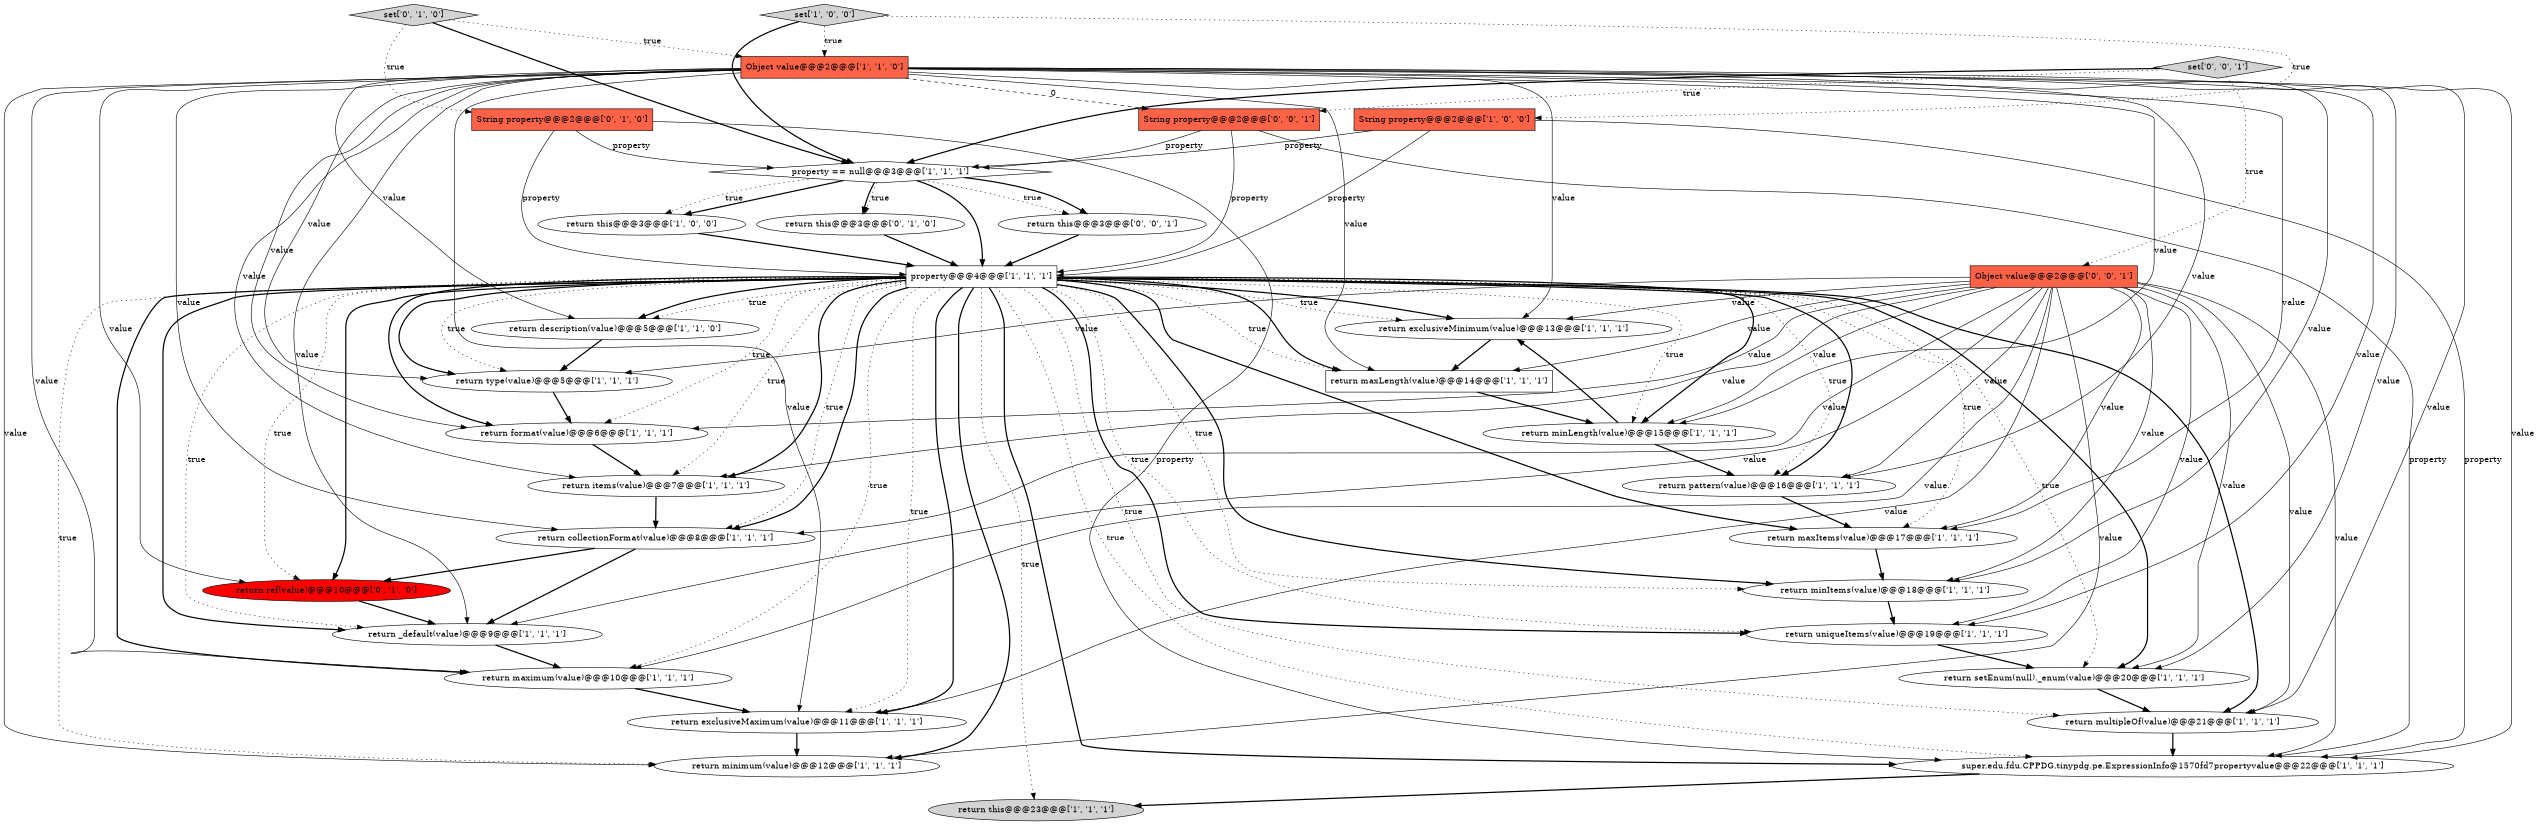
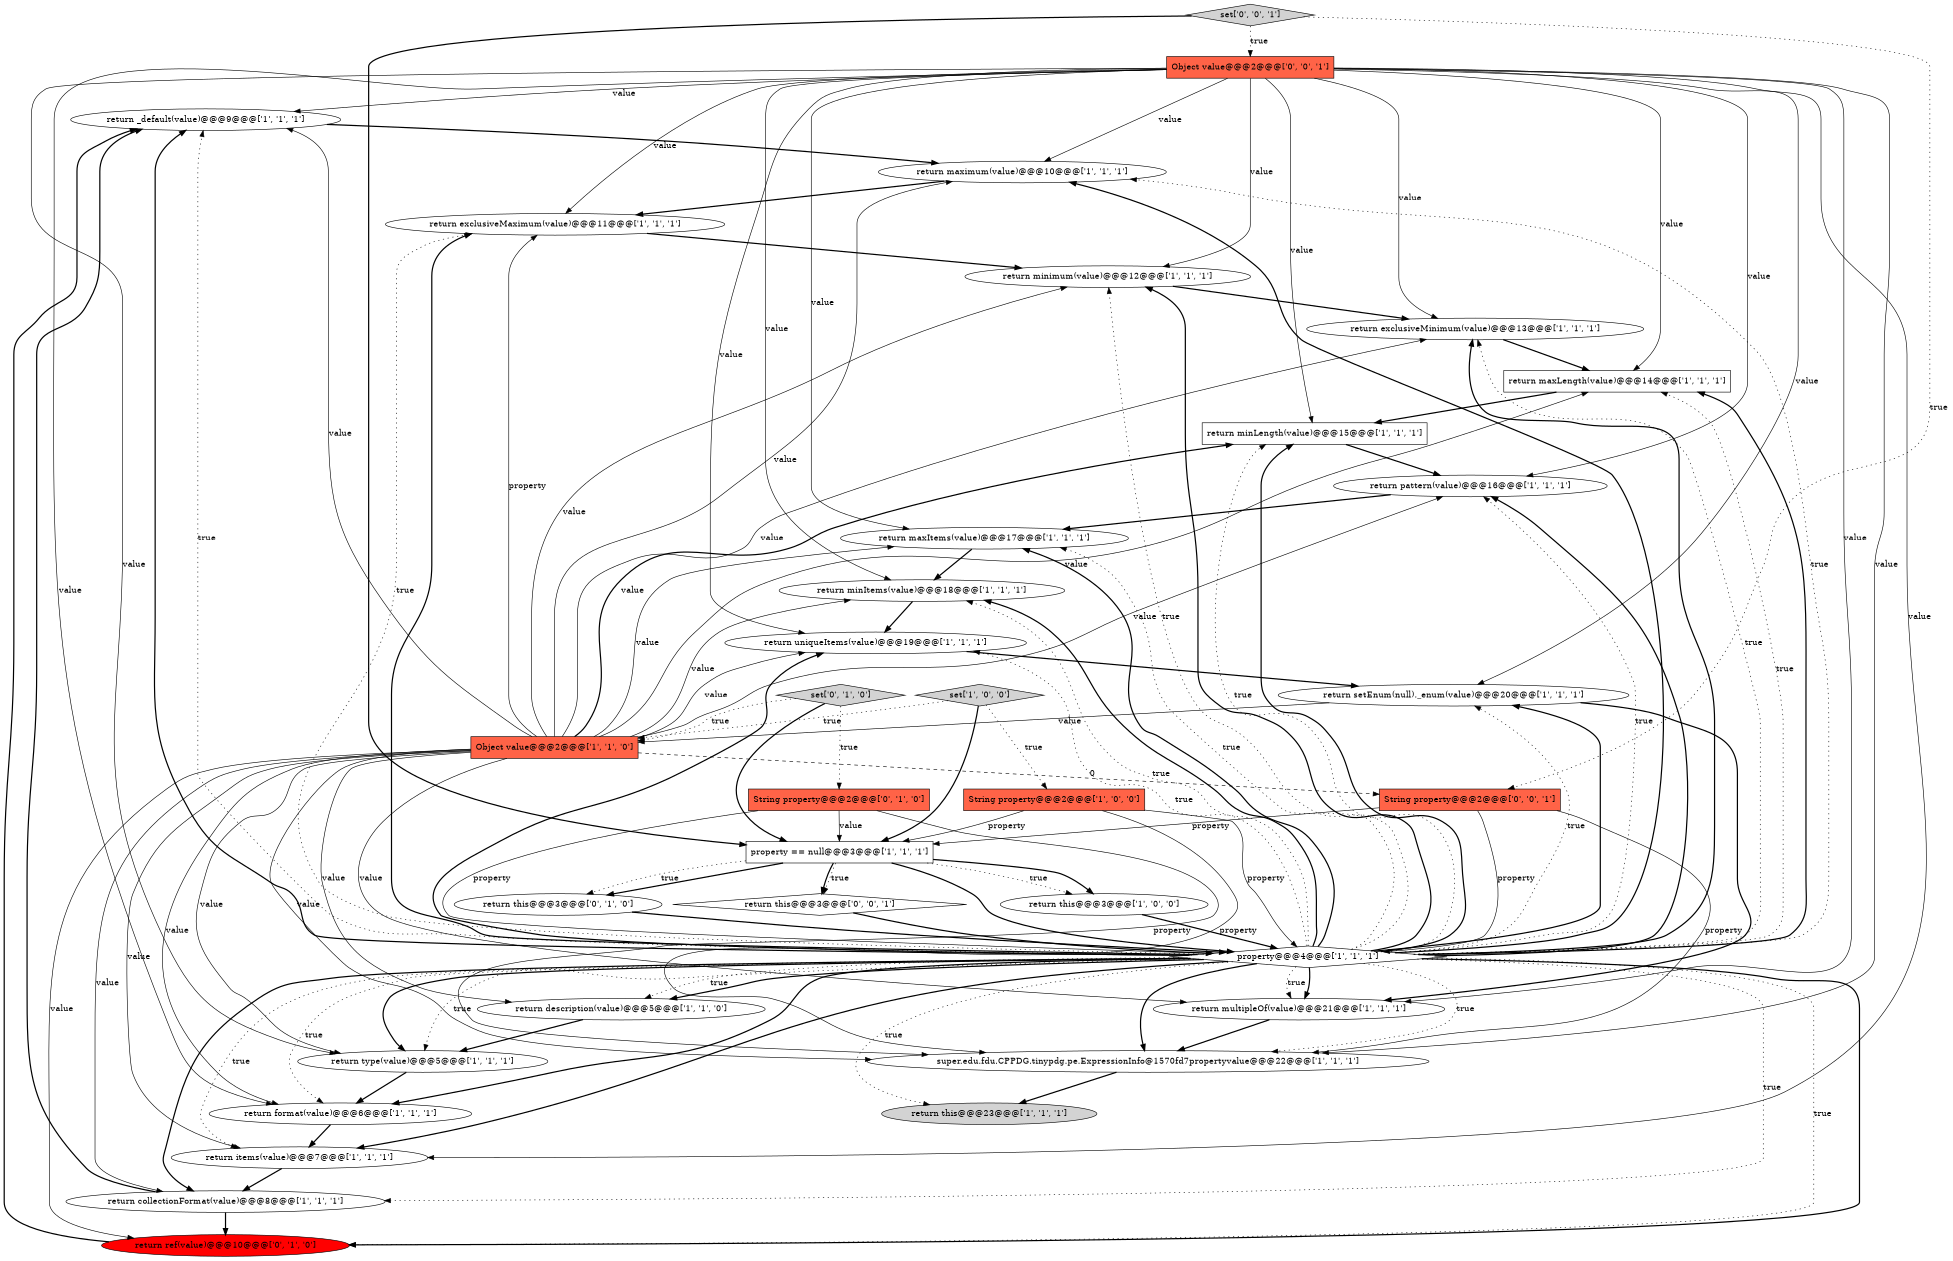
  digraph {
    node [fillcolor=white shape=ellipse style=filled]
    edge [style=bold]
    n1 [label="return _default(value)@@@9@@@['1', '1', '1']"]
    n2 [label="return maximum(value)@@@10@@@['1', '1', '1']"]
    n3 [label="return exclusiveMaximum(value)@@@11@@@['1', '1', '1']"]
-   n4 [label="property == null@@@3@@@['1', '1', '1']" shape=diamond]
-   n5 [label="return this@@@3@@@['0', '0', '1']"]
-   n6 [label="property@@@4@@@['1', '1', '1']" shape=box]
+   n4 [label="property == null@@@3@@@['1', '1', '1']" shape=box]
+   n5 [label="return this@@@3@@@['0', '0', '1']" shape=diamond]
+   n6 [label="property@@@4@@@['1', '1', '1']" shape=diamond]
    n7 [label="return this@@@3@@@['0', '1', '0']"]
    n8 [label="return this@@@3@@@['1', '0', '0']"]
    n9 [label="return minimum(value)@@@12@@@['1', '1', '1']"]
    n10 [fillcolor=red label="return ref(value)@@@10@@@['0', '1', '0']"]
    n11 [label="return multipleOf(value)@@@21@@@['1', '1', '1']"]
    n12 [label="return minItems(value)@@@18@@@['1', '1', '1']"]
    n13 [label="return items(value)@@@7@@@['1', '1', '1']"]
    n14 [label="return pattern(value)@@@16@@@['1', '1', '1']"]
    n15 [label="return exclusiveMinimum(value)@@@13@@@['1', '1', '1']"]
    n16 [label="return setEnum(null)._enum(value)@@@20@@@['1', '1', '1']"]
-   n17 [label="return minLength(value)@@@15@@@['1', '1', '1']"]
+   n17 [label="return minLength(value)@@@15@@@['1', '1', '1']" shape=box]
    n18 [label="return maxLength(value)@@@14@@@['1', '1', '1']" shape=box]
    n19 [label="return uniqueItems(value)@@@19@@@['1', '1', '1']"]
    n20 [label="return description(value)@@@5@@@['1', '1', '0']"]
    n21 [label="return format(value)@@@6@@@['1', '1', '1']"]
    n22 [label="return type(value)@@@5@@@['1', '1', '1']"]
    n23 [label="super.edu.fdu.CPPDG.tinypdg.pe.ExpressionInfo@1570fd7propertyvalue@@@22@@@['1', '1', '1']"]
    n24 [label="return collectionFormat(value)@@@8@@@['1', '1', '1']"]
    n25 [label="return maxItems(value)@@@17@@@['1', '1', '1']"]
    n26 [fillcolor=lightgray label="return this@@@23@@@['1', '1', '1']"]
    n27 [fillcolor=tomato label="Object value@@@2@@@['1', '1', '0']" shape=box]
    n28 [fillcolor=tomato label="String property@@@2@@@['0', '0', '1']" shape=box]
    n29 [fillcolor=tomato label="Object value@@@2@@@['0', '0', '1']" shape=box]
    n30 [fillcolor=lightgray label="set['0', '0', '1']" shape=diamond]
    n31 [fillcolor=tomato label="String property@@@2@@@['1', '0', '0']" shape=box]
    n32 [fillcolor=lightgray label="set['1', '0', '0']" shape=diamond]
    n33 [fillcolor=lightgray label="set['0', '1', '0']" shape=diamond]
    n34 [fillcolor=tomato label="String property@@@2@@@['0', '1', '0']" shape=box]
    n1 -> n2
    n2 -> n3
    n3 -> n9
    n4 -> n5 [label=true style=dotted]
    n4 -> n5
    n4 -> n6
    n4 -> n7
    n4 -> n7 [label=true style=dotted]
    n4 -> n8
    n4 -> n8 [label=true style=dotted]
    n5 -> n6
    n6 -> n1
    n6 -> n1 [label=true style=dotted]
    n6 -> n2 [label=true style=dotted]
    n6 -> n2
    n6 -> n3 [label=true style=dotted]
    n6 -> n3
    n6 -> n9
    n6 -> n9 [label=true style=dotted]
    n6 -> n10 [label=true style=dotted]
    n6 -> n10
    n6 -> n11
    n6 -> n11 [label=true style=dotted]
    n6 -> n12 [label=true style=dotted]
    n6 -> n12
    n6 -> n13
    n6 -> n13 [label=true style=dotted]
    n6 -> n14 [label=true style=dotted]
    n6 -> n14
    n6 -> n15
    n6 -> n15 [label=true style=dotted]
    n6 -> n16 [label=true style=dotted]
    n6 -> n16
    n6 -> n17 [label=true style=dotted]
    n6 -> n17
    n6 -> n18
    n6 -> n18 [label=true style=dotted]
    n6 -> n19
    n6 -> n19 [label=true style=dotted]
    n6 -> n20 [label=true style=dotted]
    n6 -> n20
    n6 -> n21
    n6 -> n21 [label=true style=dotted]
    n6 -> n22
    n6 -> n22 [label=true style=dotted]
    n6 -> n23
    n6 -> n23 [label=true style=dotted]
    n6 -> n24 [label=true style=dotted]
    n6 -> n24
    n6 -> n25 [label=true style=dotted]
    n6 -> n25
    n6 -> n26 [label=true style=dotted]
    n7 -> n6
    n8 -> n6
-   n17 -> n15
+   n9 -> n15
    n10 -> n1
    n11 -> n23
    n12 -> n19
    n13 -> n24
    n14 -> n25
    n15 -> n18
    n16 -> n11
    n17 -> n14
    n18 -> n17
    n19 -> n16
    n20 -> n22
    n21 -> n13
    n22 -> n21
    n23 -> n26
    n24 -> n1
    n24 -> n10
    n25 -> n12
    n27 -> n1 [label=value style=solid]
    n27 -> n2 [label=value style=solid]
-   n27 -> n3 [label=value style=solid]
+   n27 -> n3 [label=property style=solid]
    n27 -> n9 [label=value style=solid]
    n27 -> n10 [label=value style=solid]
    n27 -> n11 [label=value style=solid]
    n27 -> n12 [label=value style=solid]
    n27 -> n13 [label=value style=solid]
    n27 -> n14 [label=value style=solid]
    n27 -> n15 [label=value style=solid]
-   n27 -> n16 [label=value style=solid]
-   n27 -> n17 [label=value style=solid]
+   n16 -> n27 [label=value style=solid]
+   n27 -> n17 [label=value]
    n27 -> n18 [label=value style=solid]
    n27 -> n19 [label=value style=solid]
    n27 -> n20 [label=value style=solid]
    n27 -> n21 [label=value style=solid]
    n27 -> n22 [label=value style=solid]
    n27 -> n23 [label=value style=solid]
    n27 -> n24 [label=value style=solid]
    n27 -> n25 [label=value style=solid]
    n27 -> n28 [label=0 style=dashed]
    n28 -> n4 [label=property style=solid]
    n28 -> n6 [label=property style=solid]
    n28 -> n23 [label=property style=solid]
    n29 -> n1 [label=value style=solid]
    n29 -> n2 [label=value style=solid]
    n29 -> n3 [label=value style=solid]
    n29 -> n9 [label=value style=solid]
    n29 -> n11 [label=value style=solid]
    n29 -> n12 [label=value style=solid]
    n29 -> n13 [label=value style=solid]
    n29 -> n14 [label=value style=solid]
    n29 -> n15 [label=value style=solid]
    n29 -> n16 [label=value style=solid]
    n29 -> n17 [label=value style=solid]
    n29 -> n18 [label=value style=solid]
    n29 -> n19 [label=value style=solid]
    n29 -> n21 [label=value style=solid]
    n29 -> n22 [label=value style=solid]
    n29 -> n23 [label=value style=solid]
-   n29 -> n24 [label=value style=solid]
    n29 -> n25 [label=value style=solid]
    n30 -> n4
    n30 -> n28 [label=true style=dotted]
    n30 -> n29 [label=true style=dotted]
    n31 -> n4 [label=property style=solid]
    n31 -> n6 [label=property style=solid]
    n31 -> n23 [label=property style=solid]
    n32 -> n4
    n32 -> n27 [label=true style=dotted]
    n32 -> n31 [label=true style=dotted]
    n33 -> n4
    n33 -> n27 [label=true style=dotted]
    n33 -> n34 [label=true style=dotted]
-   n34 -> n4 [label=property style=solid]
+   n34 -> n4 [label=value style=solid]
    n34 -> n6 [label=property style=solid]
    n34 -> n23 [label=property style=solid]
  }
